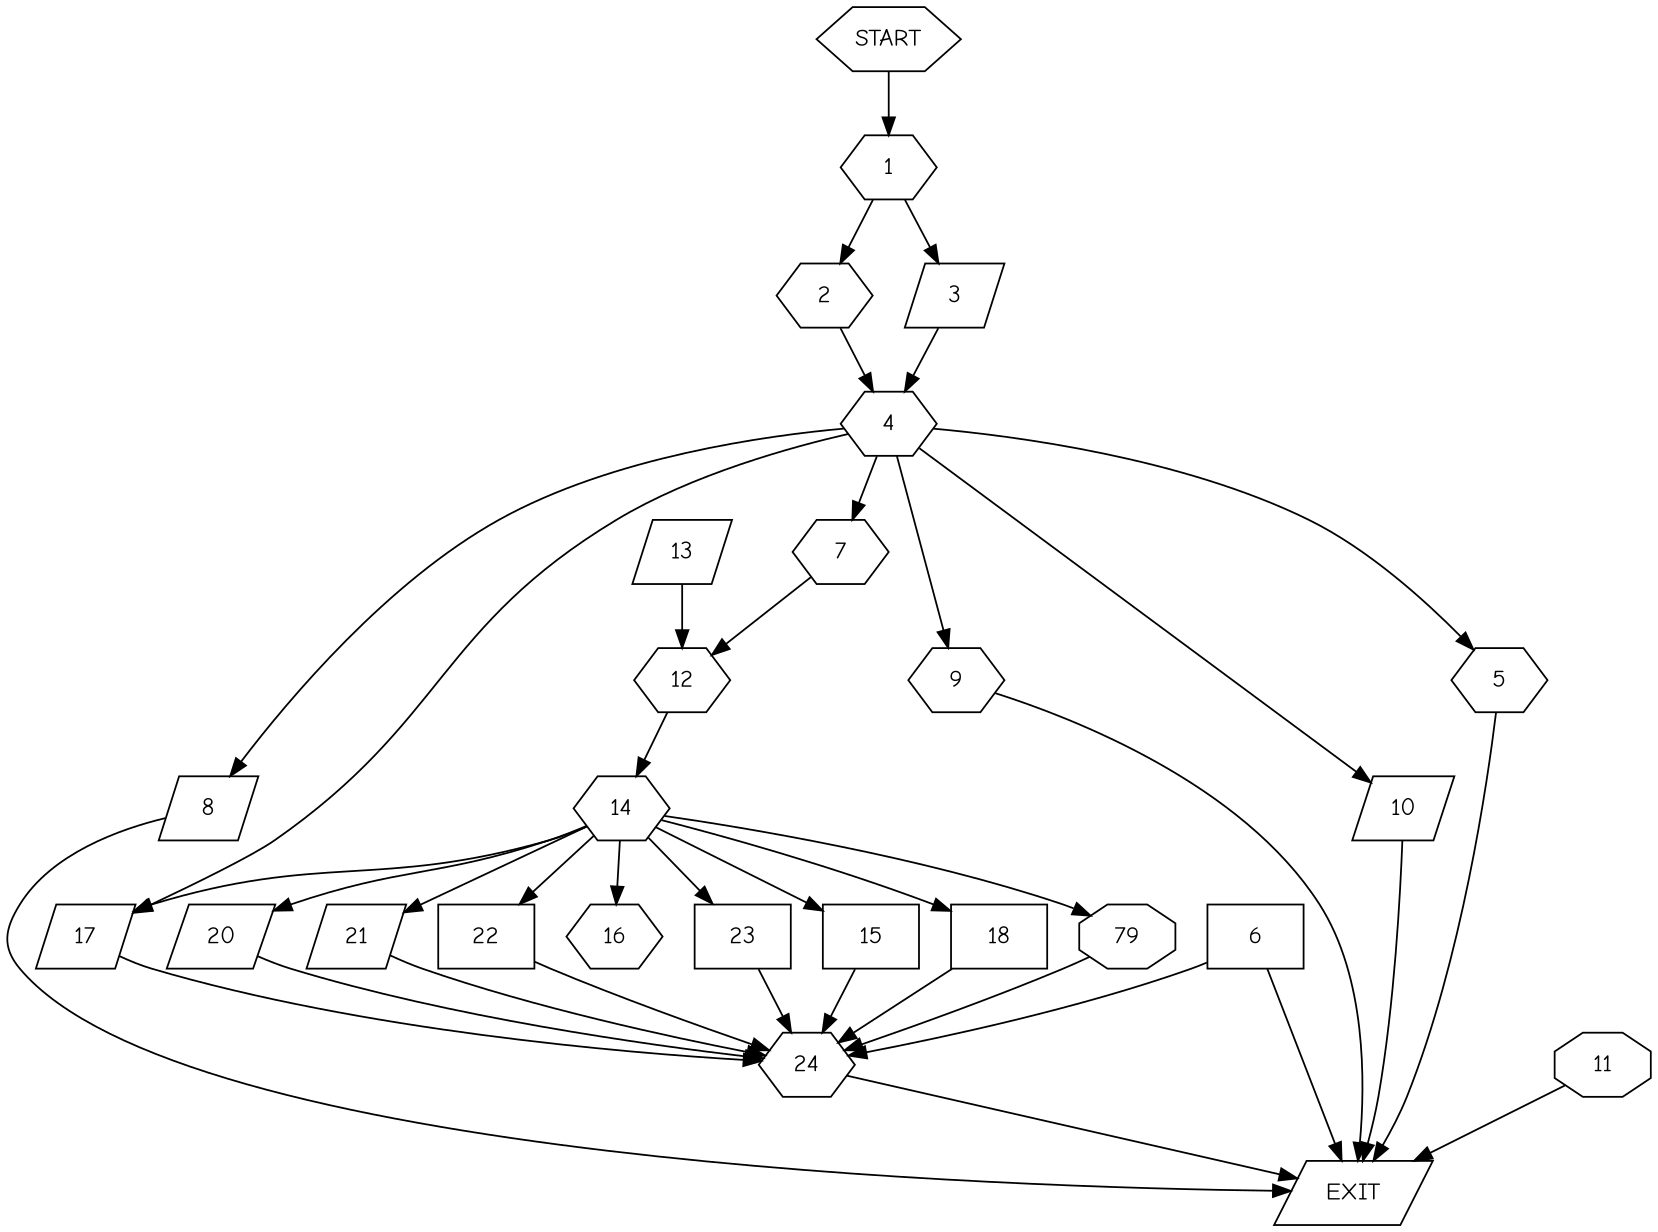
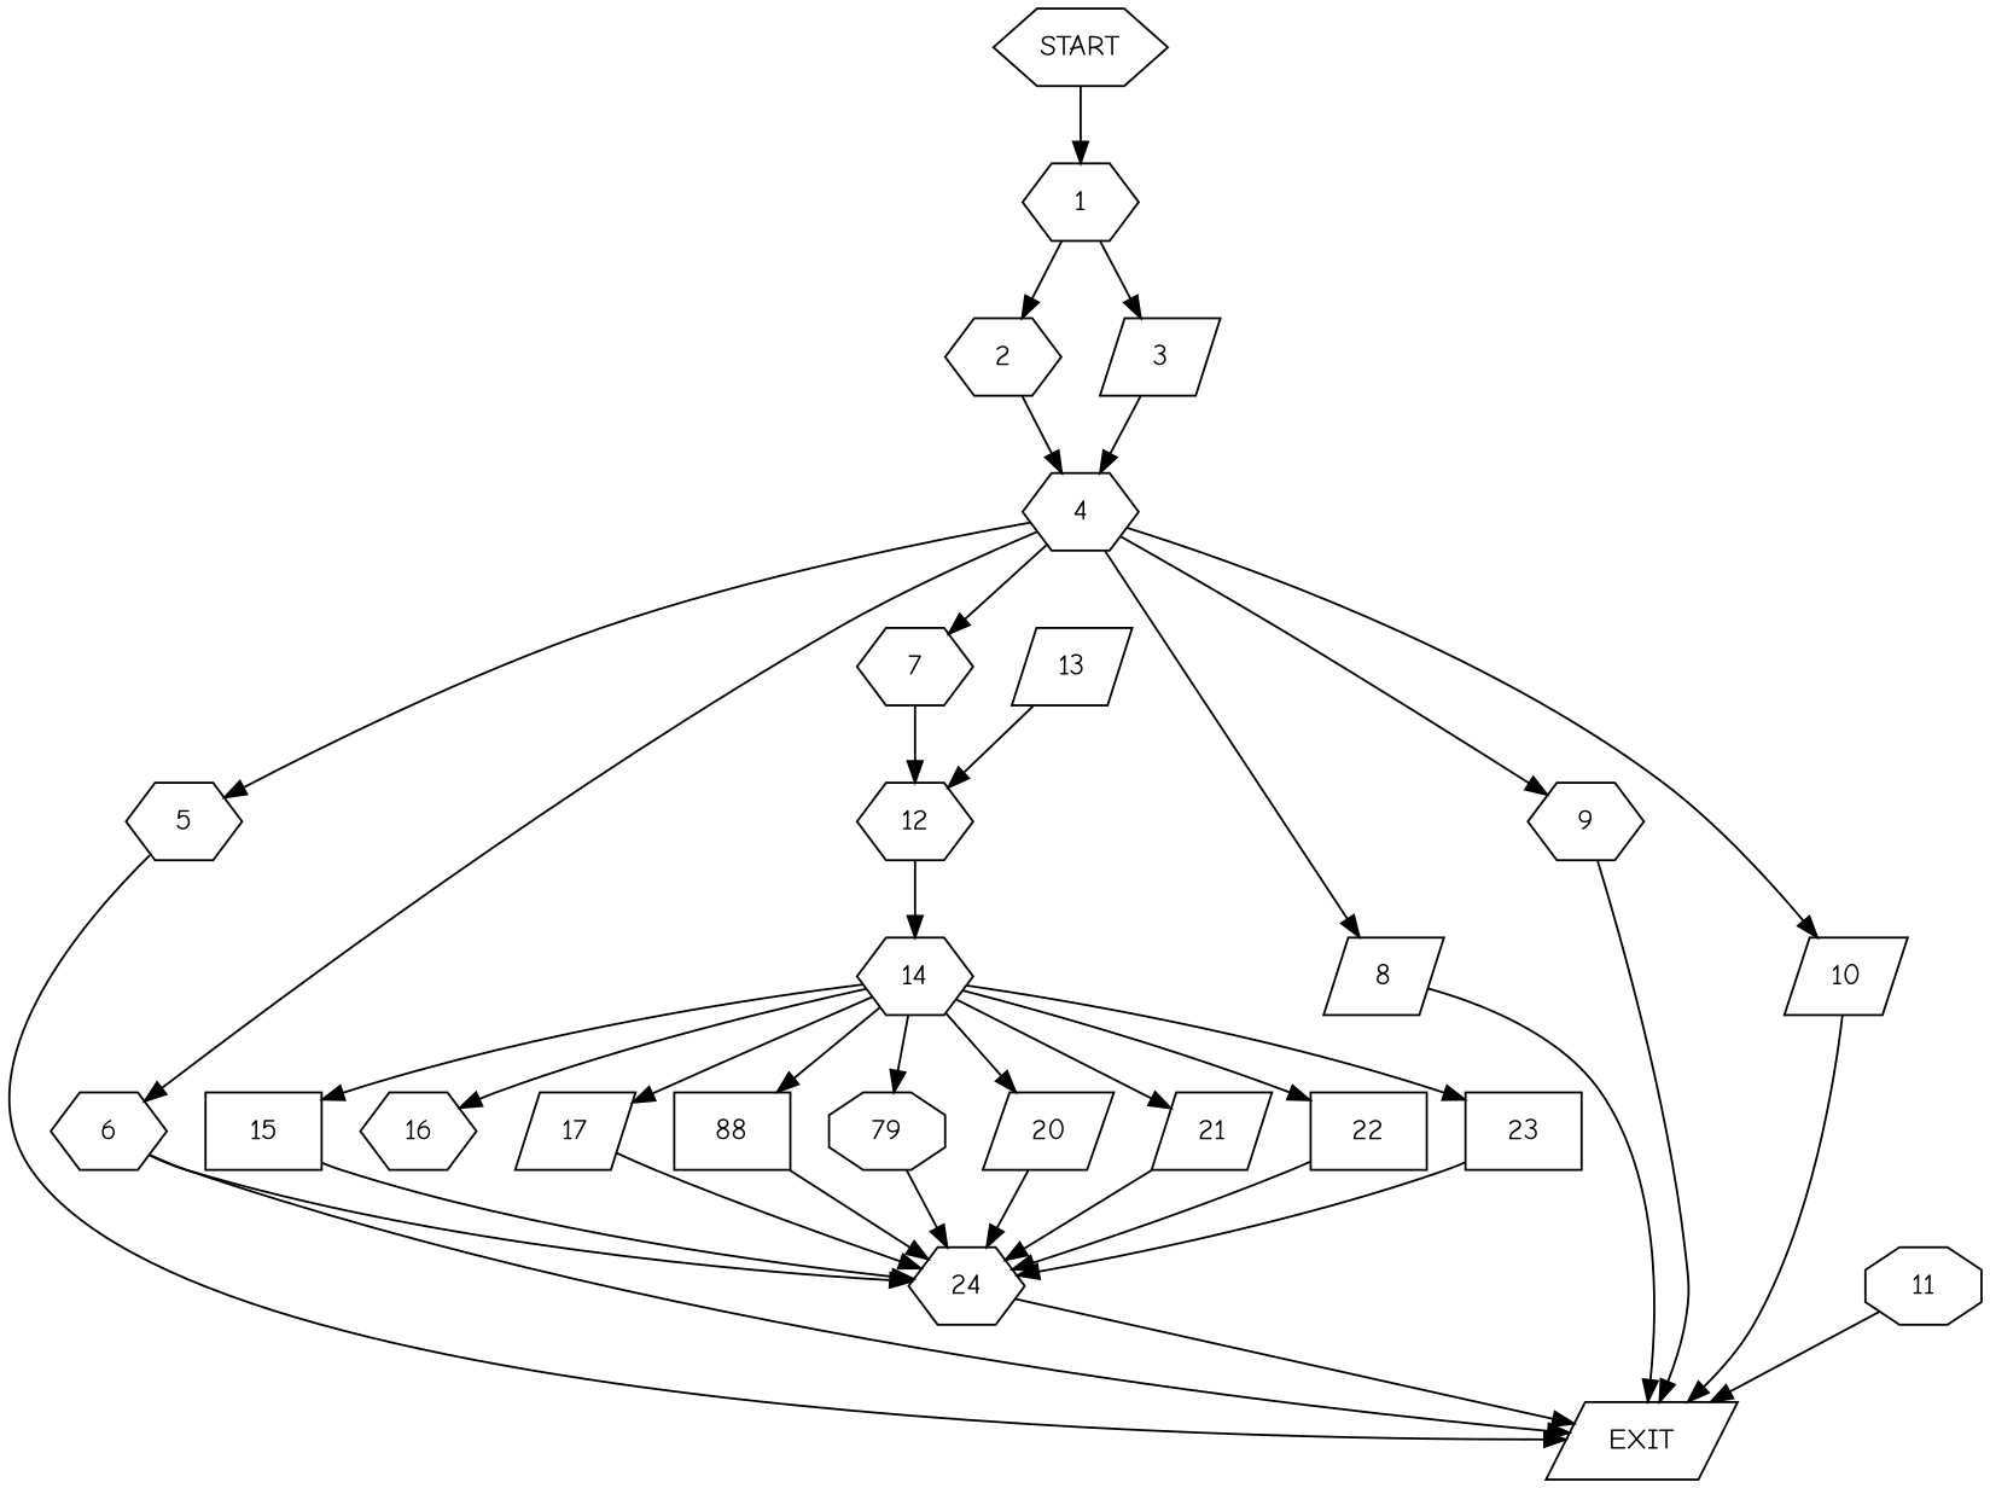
  digraph {
    fontname="Comic Neue"
    node [fontname="Comic Neue" shape=hexagon]
    edge [fontname="Comic Neue"]
    n1 [label=START]
    1
    2
    3 [shape=parallelogram]
    n5 [label=EXIT shape=parallelogram]
    4
    5
-   6 [shape=box]
+   6
    7
    8 [shape=parallelogram]
    9
    10 [shape=parallelogram]
    24
    12
    11 [shape=octagon]
    14
    13 [shape=parallelogram]
    15 [shape=box]
    16
    17 [shape=parallelogram]
-   18 [shape=box]
+   18 [shape=box label=88]
    n22 [label=79 shape=octagon]
    20 [shape=parallelogram]
    21 [shape=parallelogram]
    22 [shape=box]
    23 [shape=box]
    n1 -> 1
    1 -> 2
    1 -> 3
    2 -> 4
    3 -> 4
    4 -> 5
-   4 -> 17
+   4 -> 6
    4 -> 7
    4 -> 8
    4 -> 9
    4 -> 10
    5 -> n5
    6 -> n5
    6 -> 24
    7 -> 12
    8 -> n5
    9 -> n5
    10 -> n5
    24 -> n5
    12 -> 14
    11 -> n5
    14 -> 15
    14 -> 16
    14 -> 17
    14 -> 18
    14 -> n22
    14 -> 20
    14 -> 21
    14 -> 22
    14 -> 23
    13 -> 12
    15 -> 24
    17 -> 24
    18 -> 24
    n22 -> 24
    20 -> 24
    21 -> 24
    22 -> 24
    23 -> 24
  }
